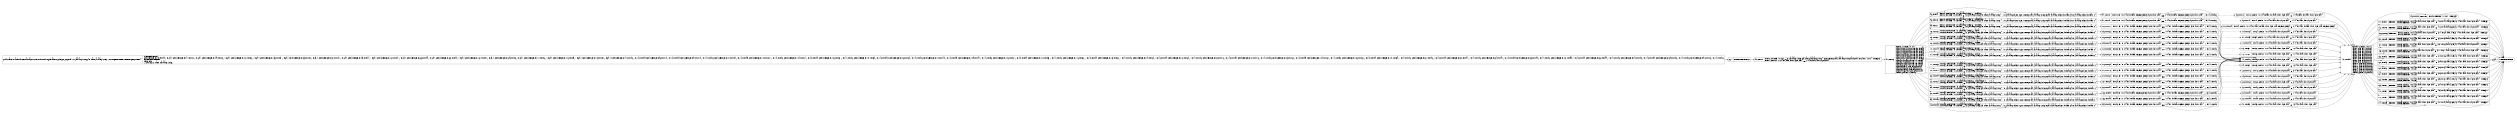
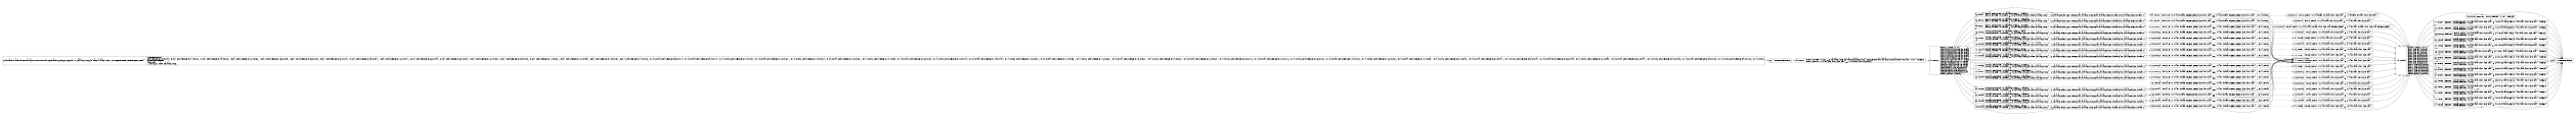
  digraph {
    rankdir=LR
    node [shape=record]
    n1 [label="{88\:\ ?|MTH_ENTER_BLOCK\l}"]
    n2 [label="{90\:\ 0x0000|0x0000: INVOKE  (r0 I:int) = (r2 I:java.lang.String A[D('name' java.lang.String)]) type: VIRTUAL call: java.lang.String.hashCode():int A[MD:():int (c)] (LINE:305)\l0x0004: CONST  (r1 I:??[int, float, short, byte, char]) = (\-1 ??[int, float, short, byte, char]) \l}"]
    n3 [label="{91\:\ 0x0005|0x0005: SWITCH  (r0 I:??)\l case \-1310311125: goto B:138:0x00ad\l case \-1249320806: goto B:135:0x00a3\l case \-1249320805: goto B:132:0x0099\l case \-1249320804: goto B:129:0x008e\l case \-1225497657: goto B:126:0x0084\l case \-1225497656: goto B:123:0x007a\l case \-1225497655: goto B:120:0x0070\l case \-1001078227: goto B:117:0x0065\l case \-987906986: goto B:114:0x005a\l case \-987906985: goto B:111:0x004f\l case \-908189618: goto B:108:0x0043\l case \-908189617: goto B:105:0x0037\l case 92909918: goto B:102:0x002c\l case 579057826: goto B:99:0x0021\l case 803192288: goto B:96:0x0015\l case 1941332754: goto B:93:0x000a\l default: goto B:141:0x00b8 \l}"]
    n4 [label="{93\:\ 0x000a|0x000a: CONST_STR  (r0 I:java.lang.String) =  \"visibility\" \l0x000c: INVOKE  (r0 I:boolean) = (r2 I:java.lang.String A[D('name' java.lang.String)]), (r0 I:java.lang.Object) type: VIRTUAL call: java.lang.String.equals(java.lang.Object):boolean A[MD:(java.lang.Object):boolean (c)]\l}"]
    n5 [label="{96\:\ 0x0015|0x0015: CONST_STR  (r0 I:java.lang.String) =  \"pathRotate\" \l0x0017: INVOKE  (r0 I:boolean) = (r2 I:java.lang.String A[D('name' java.lang.String)]), (r0 I:java.lang.Object) type: VIRTUAL call: java.lang.String.equals(java.lang.Object):boolean A[MD:(java.lang.Object):boolean (c)]\l}"]
    n6 [label="{99\:\ 0x0021|0x0021: CONST_STR  (r0 I:java.lang.String) =  \"curveFit\" \l0x0023: INVOKE  (r0 I:boolean) = (r2 I:java.lang.String A[D('name' java.lang.String)]), (r0 I:java.lang.Object) type: VIRTUAL call: java.lang.String.equals(java.lang.Object):boolean A[MD:(java.lang.Object):boolean (c)]\l}"]
    n7 [label="{102\:\ 0x002c|0x002c: CONST_STR  (r0 I:java.lang.String) =  \"alpha\" \l0x002e: INVOKE  (r0 I:boolean) = (r2 I:java.lang.String A[D('name' java.lang.String)]), (r0 I:java.lang.Object) type: VIRTUAL call: java.lang.String.equals(java.lang.Object):boolean A[MD:(java.lang.Object):boolean (c)]\l}"]
    n8 [label="{105\:\ 0x0037|0x0037: CONST_STR  (r0 I:java.lang.String) =  \"scaleY\" \l0x0039: INVOKE  (r0 I:boolean) = (r2 I:java.lang.String A[D('name' java.lang.String)]), (r0 I:java.lang.Object) type: VIRTUAL call: java.lang.String.equals(java.lang.Object):boolean A[MD:(java.lang.Object):boolean (c)]\l}"]
    n9 [label="{108\:\ 0x0043|0x0043: CONST_STR  (r0 I:java.lang.String) =  \"scaleX\" \l0x0045: INVOKE  (r0 I:boolean) = (r2 I:java.lang.String A[D('name' java.lang.String)]), (r0 I:java.lang.Object) type: VIRTUAL call: java.lang.String.equals(java.lang.Object):boolean A[MD:(java.lang.Object):boolean (c)]\l}"]
    n10 [label="{111\:\ 0x004f|0x004f: CONST_STR  (r0 I:java.lang.String) =  \"pivotY\" \l0x0051: INVOKE  (r0 I:boolean) = (r2 I:java.lang.String A[D('name' java.lang.String)]), (r0 I:java.lang.Object) type: VIRTUAL call: java.lang.String.equals(java.lang.Object):boolean A[MD:(java.lang.Object):boolean (c)]\l}"]
    n11 [label="{114\:\ 0x005a|0x005a: CONST_STR  (r0 I:java.lang.String) =  \"pivotX\" \l0x005c: INVOKE  (r0 I:boolean) = (r2 I:java.lang.String A[D('name' java.lang.String)]), (r0 I:java.lang.Object) type: VIRTUAL call: java.lang.String.equals(java.lang.Object):boolean A[MD:(java.lang.Object):boolean (c)]\l}"]
    n12 [label="{117\:\ 0x0065|0x0065: CONST_STR  (r0 I:java.lang.String) =  \"progress\" \l0x0067: INVOKE  (r0 I:boolean) = (r2 I:java.lang.String A[D('name' java.lang.String)]), (r0 I:java.lang.Object) type: VIRTUAL call: java.lang.String.equals(java.lang.Object):boolean A[MD:(java.lang.Object):boolean (c)]\l}"]
    n13 [label="{120\:\ 0x0070|0x0070: CONST_STR  (r0 I:java.lang.String) =  \"translationZ\" \l0x0072: INVOKE  (r0 I:boolean) = (r2 I:java.lang.String A[D('name' java.lang.String)]), (r0 I:java.lang.Object) type: VIRTUAL call: java.lang.String.equals(java.lang.Object):boolean A[MD:(java.lang.Object):boolean (c)]\l}"]
    n14 [label="{123\:\ 0x007a|0x007a: CONST_STR  (r0 I:java.lang.String) =  \"translationY\" \l0x007c: INVOKE  (r0 I:boolean) = (r2 I:java.lang.String A[D('name' java.lang.String)]), (r0 I:java.lang.Object) type: VIRTUAL call: java.lang.String.equals(java.lang.Object):boolean A[MD:(java.lang.Object):boolean (c)]\l}"]
-   n15 [label="{126\:\ 0x0084|0x0084: CONST_STR  (r0 I:java.lang.String) =  \"translationX\" \l0x0086: INVOKE  (r0 I:boolean) = (r2 I:java.lang.String A[D('name' java.lang.String)]), (r0 I:java.lang.Object) type: VIRTUAL call: java.lang.String.equals(java.lang.Object):boolean A[MD:(java.lang.Object):boolean (c)]\l}"]
    n16 [label="{129\:\ 0x008e|0x008e: CONST_STR  (r0 I:java.lang.String) =  \"rotationZ\" \l0x0090: INVOKE  (r0 I:boolean) = (r2 I:java.lang.String A[D('name' java.lang.String)]), (r0 I:java.lang.Object) type: VIRTUAL call: java.lang.String.equals(java.lang.Object):boolean A[MD:(java.lang.Object):boolean (c)]\l}"]
    n17 [label="{132\:\ 0x0099|0x0099: CONST_STR  (r0 I:java.lang.String) =  \"rotationY\" \l0x009b: INVOKE  (r0 I:boolean) = (r2 I:java.lang.String A[D('name' java.lang.String)]), (r0 I:java.lang.Object) type: VIRTUAL call: java.lang.String.equals(java.lang.Object):boolean A[MD:(java.lang.Object):boolean (c)]\l}"]
    n18 [label="{135\:\ 0x00a3|0x00a3: CONST_STR  (r0 I:java.lang.String) =  \"rotationX\" \l0x00a5: INVOKE  (r0 I:boolean) = (r2 I:java.lang.String A[D('name' java.lang.String)]), (r0 I:java.lang.Object) type: VIRTUAL call: java.lang.String.equals(java.lang.Object):boolean A[MD:(java.lang.Object):boolean (c)]\l}"]
    n19 [label="{138\:\ 0x00ad|0x00ad: CONST_STR  (r0 I:java.lang.String) =  \"easing\" \l0x00af: INVOKE  (r0 I:boolean) = (r2 I:java.lang.String A[D('name' java.lang.String)]), (r0 I:java.lang.Object) type: VIRTUAL call: java.lang.String.equals(java.lang.Object):boolean A[MD:(java.lang.Object):boolean (c)]\l}"]
    n20 [label="{141\:\ 0x00b8|0x00b8: CONST  (r0 I:??[int, float, short, byte, char]) = (\-1 ??[int, float, short, byte, char]) \l}"]
    n21 [label="{94\:\ 0x0010|0x0010: IF  (r0 I:??[int, boolean, OBJECT, ARRAY, byte, short, char]) == (0 ??[int, boolean, OBJECT, ARRAY, byte, short, char])  \-\> B:141:0x00b8 \l}"]
    n22 [label="{97\:\ 0x001b|0x001b: IF  (r0 I:??[int, boolean, OBJECT, ARRAY, byte, short, char]) == (0 ??[int, boolean, OBJECT, ARRAY, byte, short, char])  \-\> B:141:0x00b8 \l}"]
    n23 [label="{100\:\ 0x0027|0x0027: IF  (r0 I:??[int, boolean, OBJECT, ARRAY, byte, short, char]) == (0 ??[int, boolean, OBJECT, ARRAY, byte, short, char])  \-\> B:141:0x00b8 \l}"]
    n24 [label="{103\:\ 0x0032|0x0032: IF  (r0 I:??[int, boolean, OBJECT, ARRAY, byte, short, char]) == (0 ??[int, boolean, OBJECT, ARRAY, byte, short, char])  \-\> B:141:0x00b8 \l}"]
    n25 [label="{106\:\ 0x003d|0x003d: IF  (r0 I:??[int, boolean, OBJECT, ARRAY, byte, short, char]) == (0 ??[int, boolean, OBJECT, ARRAY, byte, short, char])  \-\> B:141:0x00b8 \l}"]
    n26 [label="{109\:\ 0x0049|0x0049: IF  (r0 I:??[int, boolean, OBJECT, ARRAY, byte, short, char]) == (0 ??[int, boolean, OBJECT, ARRAY, byte, short, char])  \-\> B:141:0x00b8 \l}"]
    n27 [label="{112\:\ 0x0055|0x0055: IF  (r0 I:??[int, boolean, OBJECT, ARRAY, byte, short, char]) == (0 ??[int, boolean, OBJECT, ARRAY, byte, short, char])  \-\> B:141:0x00b8 \l}"]
    n28 [label="{115\:\ 0x0060|0x0060: IF  (r0 I:??[int, boolean, OBJECT, ARRAY, byte, short, char]) == (0 ??[int, boolean, OBJECT, ARRAY, byte, short, char])  \-\> B:141:0x00b8 \l}"]
    n29 [label="{118\:\ 0x006b|0x006b: IF  (r0 I:??[int, boolean, OBJECT, ARRAY, byte, short, char]) == (0 ??[int, boolean, OBJECT, ARRAY, byte, short, char])  \-\> B:141:0x00b8 \l}"]
    n30 [label="{121\:\ 0x0076|0x0076: IF  (r0 I:??[int, boolean, OBJECT, ARRAY, byte, short, char]) == (0 ??[int, boolean, OBJECT, ARRAY, byte, short, char])  \-\> B:141:0x00b8 \l}"]
    n31 [label="{124\:\ 0x0080|0x0080: IF  (r0 I:??[int, boolean, OBJECT, ARRAY, byte, short, char]) == (0 ??[int, boolean, OBJECT, ARRAY, byte, short, char])  \-\> B:141:0x00b8 \l}"]
    n32 [label="{127\:\ 0x008a|0x008a: IF  (r0 I:??[int, boolean, OBJECT, ARRAY, byte, short, char]) == (0 ??[int, boolean, OBJECT, ARRAY, byte, short, char])  \-\> B:141:0x00b8 \l}"]
    n33 [label="{130\:\ 0x0094|0x0094: IF  (r0 I:??[int, boolean, OBJECT, ARRAY, byte, short, char]) == (0 ??[int, boolean, OBJECT, ARRAY, byte, short, char])  \-\> B:141:0x00b8 \l}"]
    n34 [label="{133\:\ 0x009f|0x009f: IF  (r0 I:??[int, boolean, OBJECT, ARRAY, byte, short, char]) == (0 ??[int, boolean, OBJECT, ARRAY, byte, short, char])  \-\> B:141:0x00b8 \l}"]
    n35 [label="{136\:\ 0x00a9|0x00a9: IF  (r0 I:??[int, boolean, OBJECT, ARRAY, byte, short, char]) == (0 ??[int, boolean, OBJECT, ARRAY, byte, short, char])  \-\> B:141:0x00b8 \l}"]
    n36 [label="{139\:\ 0x00b3|0x00b3: IF  (r0 I:??[int, boolean, OBJECT, ARRAY, byte, short, char]) == (0 ??[int, boolean, OBJECT, ARRAY, byte, short, char])  \-\> B:141:0x00b8 \l}"]
    n37 [label="{142\:\ 0x00b9|0x00b9: SWITCH  (r0 I:??)\l case 0: goto B:174:0x00ea\l case 1: goto B:172:0x00e7\l case 2: goto B:170:0x00e4\l case 3: goto B:168:0x00e1\l case 4: goto B:166:0x00de\l case 5: goto B:164:0x00db\l case 6: goto B:162:0x00d8\l case 7: goto B:160:0x00d5\l case 8: goto B:158:0x00d2\l case 9: goto B:156:0x00cf\l case 10: goto B:154:0x00cc\l case 11: goto B:152:0x00c9\l case 12: goto B:150:0x00c6\l case 13: goto B:148:0x00c3\l case 14: goto B:146:0x00c0\l case 15: goto B:144:0x00bd\l default: goto B:143:0x04bc \l}"]
    n38 [label="{95\:\ 0x0012|0x0012: CONST  (r0 I:??[boolean, int, float, short, byte, char]) = (1 ??[boolean, int, float, short, byte, char]) \l}"]
    n39 [label="{143\:\ 0x00bc|RETURN\l|0x00bc: RETURN  (r1 I:int)  (LINE:339)\l}"]
    n40 [label="{144\:\ 0x00bd|RETURN\l|0x00bd: CONST  (r0 I:??[int, float, short, byte, char]) = (420(0x1a4, float:5.89E\-43) ??[int, float, short, byte, char])  (LINE:337)\l0x00bf: RETURN  (r0 I:int) \l}"]
    n41 [label="{146\:\ 0x00c0|RETURN\l|0x00c0: CONST  (r0 I:??[int, float, short, byte, char]) = (416(0x1a0, float:5.83E\-43) ??[int, float, short, byte, char])  (LINE:335)\l0x00c2: RETURN  (r0 I:int) \l}"]
    n42 [label="{150\:\ 0x00c6|RETURN\l|0x00c6: CONST  (r0 I:??[int, float, short, byte, char]) = (314(0x13a, float:4.4E\-43) ??[int, float, short, byte, char])  (LINE:331)\l0x00c8: RETURN  (r0 I:int) \l}"]
    n43 [label="{152\:\ 0x00c9|RETURN\l|0x00c9: CONST  (r0 I:??[int, float, short, byte, char]) = (313(0x139, float:4.39E\-43) ??[int, float, short, byte, char])  (LINE:329)\l0x00cb: RETURN  (r0 I:int) \l}"]
    n44 [label="{154\:\ 0x00cc|RETURN\l|0x00cc: CONST  (r0 I:??[int, float, short, byte, char]) = (312(0x138, float:4.37E\-43) ??[int, float, short, byte, char])  (LINE:327)\l0x00ce: RETURN  (r0 I:int) \l}"]
    n45 [label="{156\:\ 0x00cf|RETURN\l|0x00cf: CONST  (r0 I:??[int, float, short, byte, char]) = (311(0x137, float:4.36E\-43) ??[int, float, short, byte, char])  (LINE:325)\l0x00d1: RETURN  (r0 I:int) \l}"]
    n46 [label="{158\:\ 0x00d2|RETURN\l|0x00d2: CONST  (r0 I:??[int, float, short, byte, char]) = (310(0x136, float:4.34E\-43) ??[int, float, short, byte, char])  (LINE:323)\l0x00d4: RETURN  (r0 I:int) \l}"]
    n47 [label="{160\:\ 0x00d5|RETURN\l|0x00d5: CONST  (r0 I:??[int, float, short, byte, char]) = (309(0x135, float:4.33E\-43) ??[int, float, short, byte, char])  (LINE:321)\l0x00d7: RETURN  (r0 I:int) \l}"]
    n48 [label="{162\:\ 0x00d8|RETURN\l|0x00d8: CONST  (r0 I:??[int, float, short, byte, char]) = (308(0x134, float:4.32E\-43) ??[int, float, short, byte, char])  (LINE:319)\l0x00da: RETURN  (r0 I:int) \l}"]
    n49 [label="{164\:\ 0x00db|RETURN\l|0x00db: CONST  (r0 I:??[int, float, short, byte, char]) = (306(0x132, float:4.29E\-43) ??[int, float, short, byte, char])  (LINE:317)\l0x00dd: RETURN  (r0 I:int) \l}"]
    n50 [label="{166\:\ 0x00de|RETURN\l|0x00de: CONST  (r0 I:??[int, float, short, byte, char]) = (305(0x131, float:4.27E\-43) ??[int, float, short, byte, char])  (LINE:315)\l0x00e0: RETURN  (r0 I:int) \l}"]
    n51 [label="{168\:\ 0x00e1|RETURN\l|0x00e1: CONST  (r0 I:??[int, float, short, byte, char]) = (304(0x130, float:4.26E\-43) ??[int, float, short, byte, char])  (LINE:313)\l0x00e3: RETURN  (r0 I:int) \l}"]
    n52 [label="{170\:\ 0x00e4|RETURN\l|0x00e4: CONST  (r0 I:??[int, float, short, byte, char]) = (403(0x193, float:5.65E\-43) ??[int, float, short, byte, char])  (LINE:311)\l0x00e6: RETURN  (r0 I:int) \l}"]
    n53 [label="{172\:\ 0x00e7|RETURN\l|0x00e7: CONST  (r0 I:??[int, float, short, byte, char]) = (402(0x192, float:5.63E\-43) ??[int, float, short, byte, char])  (LINE:309)\l0x00e9: RETURN  (r0 I:int) \l}"]
    n54 [label="{174\:\ 0x00ea|RETURN\l|0x00ea: CONST  (r0 I:??[int, float, short, byte, char]) = (401(0x191, float:5.62E\-43) ??[int, float, short, byte, char])  (LINE:307)\l0x00ec: RETURN  (r0 I:int) \l}"]
    n55 [label="{89\:\ ?|MTH_EXIT_BLOCK\l}"]
    n56 [label="{98\:\ 0x001d|0x001d: CONST  (r0 I:??[int, float, short, byte, char]) = (14 ??[int, float, short, byte, char]) \l}"]
    n57 [label="{101\:\ 0x0029|0x0029: CONST  (r0 I:??[int, float, boolean, short, byte, char, OBJECT, ARRAY]) = (0 ??[int, float, boolean, short, byte, char, OBJECT, ARRAY]) \l}"]
    n58 [label="{104\:\ 0x0034|0x0034: CONST  (r0 I:??[int, float, short, byte, char]) = (2 ??[int, float, short, byte, char]) \l}"]
    n59 [label="{107\:\ 0x003f|0x003f: CONST  (r0 I:??[int, float, short, byte, char]) = (10 ??[int, float, short, byte, char]) \l}"]
    n60 [label="{110\:\ 0x004b|0x004b: CONST  (r0 I:??[int, float, short, byte, char]) = (9 ??[int, float, short, byte, char]) \l}"]
    n61 [label="{113\:\ 0x0057|0x0057: CONST  (r0 I:??[int, float, short, byte, char]) = (12 ??[int, float, short, byte, char]) \l}"]
    n62 [label="{116\:\ 0x0062|0x0062: CONST  (r0 I:??[int, float, short, byte, char]) = (11 ??[int, float, short, byte, char]) \l}"]
    n63 [label="{119\:\ 0x006d|0x006d: CONST  (r0 I:??[int, float, short, byte, char]) = (13 ??[int, float, short, byte, char]) \l}"]
    n64 [label="{122\:\ 0x0078|0x0078: CONST  (r0 I:??[int, float, short, byte, char]) = (5 ??[int, float, short, byte, char]) \l}"]
    n65 [label="{125\:\ 0x0082|0x0082: CONST  (r0 I:??[int, float, short, byte, char]) = (4 ??[int, float, short, byte, char]) \l}"]
    n66 [label="{128\:\ 0x008c|0x008c: CONST  (r0 I:??[int, float, short, byte, char]) = (3 ??[int, float, short, byte, char]) \l}"]
    n67 [label="{131\:\ 0x0096|0x0096: CONST  (r0 I:??[int, float, short, byte, char]) = (8 ??[int, float, short, byte, char]) \l}"]
    n68 [label="{134\:\ 0x00a1|0x00a1: CONST  (r0 I:??[int, float, short, byte, char]) = (7 ??[int, float, short, byte, char]) \l}"]
    n69 [label="{137\:\ 0x00ab|0x00ab: CONST  (r0 I:??[int, float, short, byte, char]) = (6 ??[int, float, short, byte, char]) \l}"]
    n70 [label="{140\:\ 0x00b5|0x00b5: CONST  (r0 I:??[int, float, short, byte, char]) = (15 ??[int, float, short, byte, char]) \l}"]
    n71 [label="{public static int androidx.constraintlayout.core.motion.utils.TypedValues.CycleType.\-CC.getId((r2 I:java.lang.String A[D('name' java.lang.String), IMMUTABLE_TYPE, METHOD_ARGUMENT]))  | USE_LINES_HINTS\lCROSS_EDGE: B:145:0x00bf \-\> B:89:?, CROSS_EDGE: B:147:0x00c2 \-\> B:89:?, CROSS_EDGE: B:149:0x00c5 \-\> B:89:?, CROSS_EDGE: B:151:0x00c8 \-\> B:89:?, CROSS_EDGE: B:153:0x00cb \-\> B:89:?, CROSS_EDGE: B:155:0x00ce \-\> B:89:?, CROSS_EDGE: B:157:0x00d1 \-\> B:89:?, CROSS_EDGE: B:159:0x00d4 \-\> B:89:?, CROSS_EDGE: B:161:0x00d7 \-\> B:89:?, CROSS_EDGE: B:163:0x00da \-\> B:89:?, CROSS_EDGE: B:165:0x00dd \-\> B:89:?, CROSS_EDGE: B:167:0x00e0 \-\> B:89:?, CROSS_EDGE: B:169:0x00e3 \-\> B:89:?, CROSS_EDGE: B:171:0x00e6 \-\> B:89:?, CROSS_EDGE: B:173:0x00e9 \-\> B:89:?, CROSS_EDGE: B:175:0x00ec \-\> B:89:?, CROSS_EDGE: B:141:0x00b8 \-\> B:142:0x00b9, CROSS_EDGE: B:98:0x001d \-\> B:142:0x00b9, CROSS_EDGE: B:97:0x001b \-\> B:141:0x00b8, CROSS_EDGE: B:101:0x0029 \-\> B:142:0x00b9, CROSS_EDGE: B:100:0x0027 \-\> B:141:0x00b8, CROSS_EDGE: B:104:0x0034 \-\> B:142:0x00b9, CROSS_EDGE: B:103:0x0032 \-\> B:141:0x00b8, CROSS_EDGE: B:107:0x003f \-\> B:142:0x00b9, CROSS_EDGE: B:106:0x003d \-\> B:141:0x00b8, CROSS_EDGE: B:110:0x004b \-\> B:142:0x00b9, CROSS_EDGE: B:109:0x0049 \-\> B:141:0x00b8, CROSS_EDGE: B:113:0x0057 \-\> B:142:0x00b9, CROSS_EDGE: B:112:0x0055 \-\> B:141:0x00b8, CROSS_EDGE: B:116:0x0062 \-\> B:142:0x00b9, CROSS_EDGE: B:115:0x0060 \-\> B:141:0x00b8, CROSS_EDGE: B:119:0x006d \-\> B:142:0x00b9, CROSS_EDGE: B:118:0x006b \-\> B:141:0x00b8, CROSS_EDGE: B:122:0x0078 \-\> B:142:0x00b9, CROSS_EDGE: B:121:0x0076 \-\> B:141:0x00b8, CROSS_EDGE: B:125:0x0082 \-\> B:142:0x00b9, CROSS_EDGE: B:124:0x0080 \-\> B:141:0x00b8, CROSS_EDGE: B:128:0x008c \-\> B:142:0x00b9, CROSS_EDGE: B:127:0x008a \-\> B:141:0x00b8, CROSS_EDGE: B:131:0x0096 \-\> B:142:0x00b9, CROSS_EDGE: B:130:0x0094 \-\> B:141:0x00b8, CROSS_EDGE: B:134:0x00a1 \-\> B:142:0x00b9, CROSS_EDGE: B:133:0x009f \-\> B:141:0x00b8, CROSS_EDGE: B:137:0x00ab \-\> B:142:0x00b9, CROSS_EDGE: B:136:0x00a9 \-\> B:141:0x00b8, CROSS_EDGE: B:140:0x00b5 \-\> B:142:0x00b9, CROSS_EDGE: B:139:0x00b3 \-\> B:141:0x00b8, CROSS_EDGE: B:91:0x0005 \-\> B:141:0x00b8\lINLINE_NOT_NEEDED\lDebug Info:\l  \-1 \-0x0153: r2 'name' Ljava\/lang\/String;\l}"]
    n1 -> n2
    n2 -> n3
    n3 -> n4
    n3 -> n5
    n3 -> n6
    n3 -> n7
    n3 -> n8
    n3 -> n9
    n3 -> n10
    n3 -> n11
    n3 -> n12
    n3 -> n13
    n3 -> n14
-   n3 -> n15
    n3 -> n16
    n3 -> n17
    n3 -> n18
    n3 -> n19
    n3 -> n20
    n4 -> n21
    n5 -> n22
    n6 -> n23
    n7 -> n24
    n8 -> n25
    n9 -> n26
    n10 -> n27
    n11 -> n28
    n12 -> n29
    n13 -> n30
    n14 -> n31
-   n15 -> n32
    n16 -> n33
    n17 -> n34
    n18 -> n35
    n19 -> n36
    n20 -> n37
    n21 -> n20
    n21 -> n38 [style=dashed]
    n22 -> n20
    n22 -> n56 [style=dashed]
    n23 -> n20
    n23 -> n57 [style=dashed]
    n24 -> n20
    n24 -> n58 [style=dashed]
    n25 -> n20
    n25 -> n59 [style=dashed]
    n26 -> n20
    n26 -> n60 [style=dashed]
    n27 -> n20
    n27 -> n61 [style=dashed]
    n28 -> n20
    n28 -> n62 [style=dashed]
    n29 -> n20
    n29 -> n63 [style=dashed]
    n30 -> n20
    n30 -> n64 [style=dashed]
    n31 -> n20
    n31 -> n65 [style=dashed]
    n32 -> n20
    n32 -> n66 [style=dashed]
    n33 -> n20
    n33 -> n67 [style=dashed]
    n34 -> n20
    n34 -> n68 [style=dashed]
    n35 -> n20
    n35 -> n69 [style=dashed]
    n36 -> n20
    n36 -> n70 [style=dashed]
    n37 -> n39
    n37 -> n40
    n37 -> n41
    n37 -> n42
    n37 -> n43
    n37 -> n44
    n37 -> n45
    n37 -> n46
    n37 -> n47
    n37 -> n48
    n37 -> n49
    n37 -> n50
    n37 -> n51
    n37 -> n52
    n37 -> n53
    n37 -> n54
    n38 -> n37
    n39 -> n55
    n40 -> n55
    n41 -> n55
    n42 -> n55
    n43 -> n55
    n44 -> n55
    n45 -> n55
    n46 -> n55
    n47 -> n55
    n48 -> n55
    n49 -> n55
    n50 -> n55
    n51 -> n55
    n52 -> n55
    n53 -> n55
    n54 -> n55
    n56 -> n37
    n57 -> n37
    n58 -> n37
    n59 -> n37
    n60 -> n37
    n61 -> n37
    n62 -> n37
    n63 -> n37
    n64 -> n37
    n65 -> n37
    n66 -> n37
    n67 -> n37
    n68 -> n37
    n69 -> n37
    n70 -> n37
    n71 -> n1
  }
